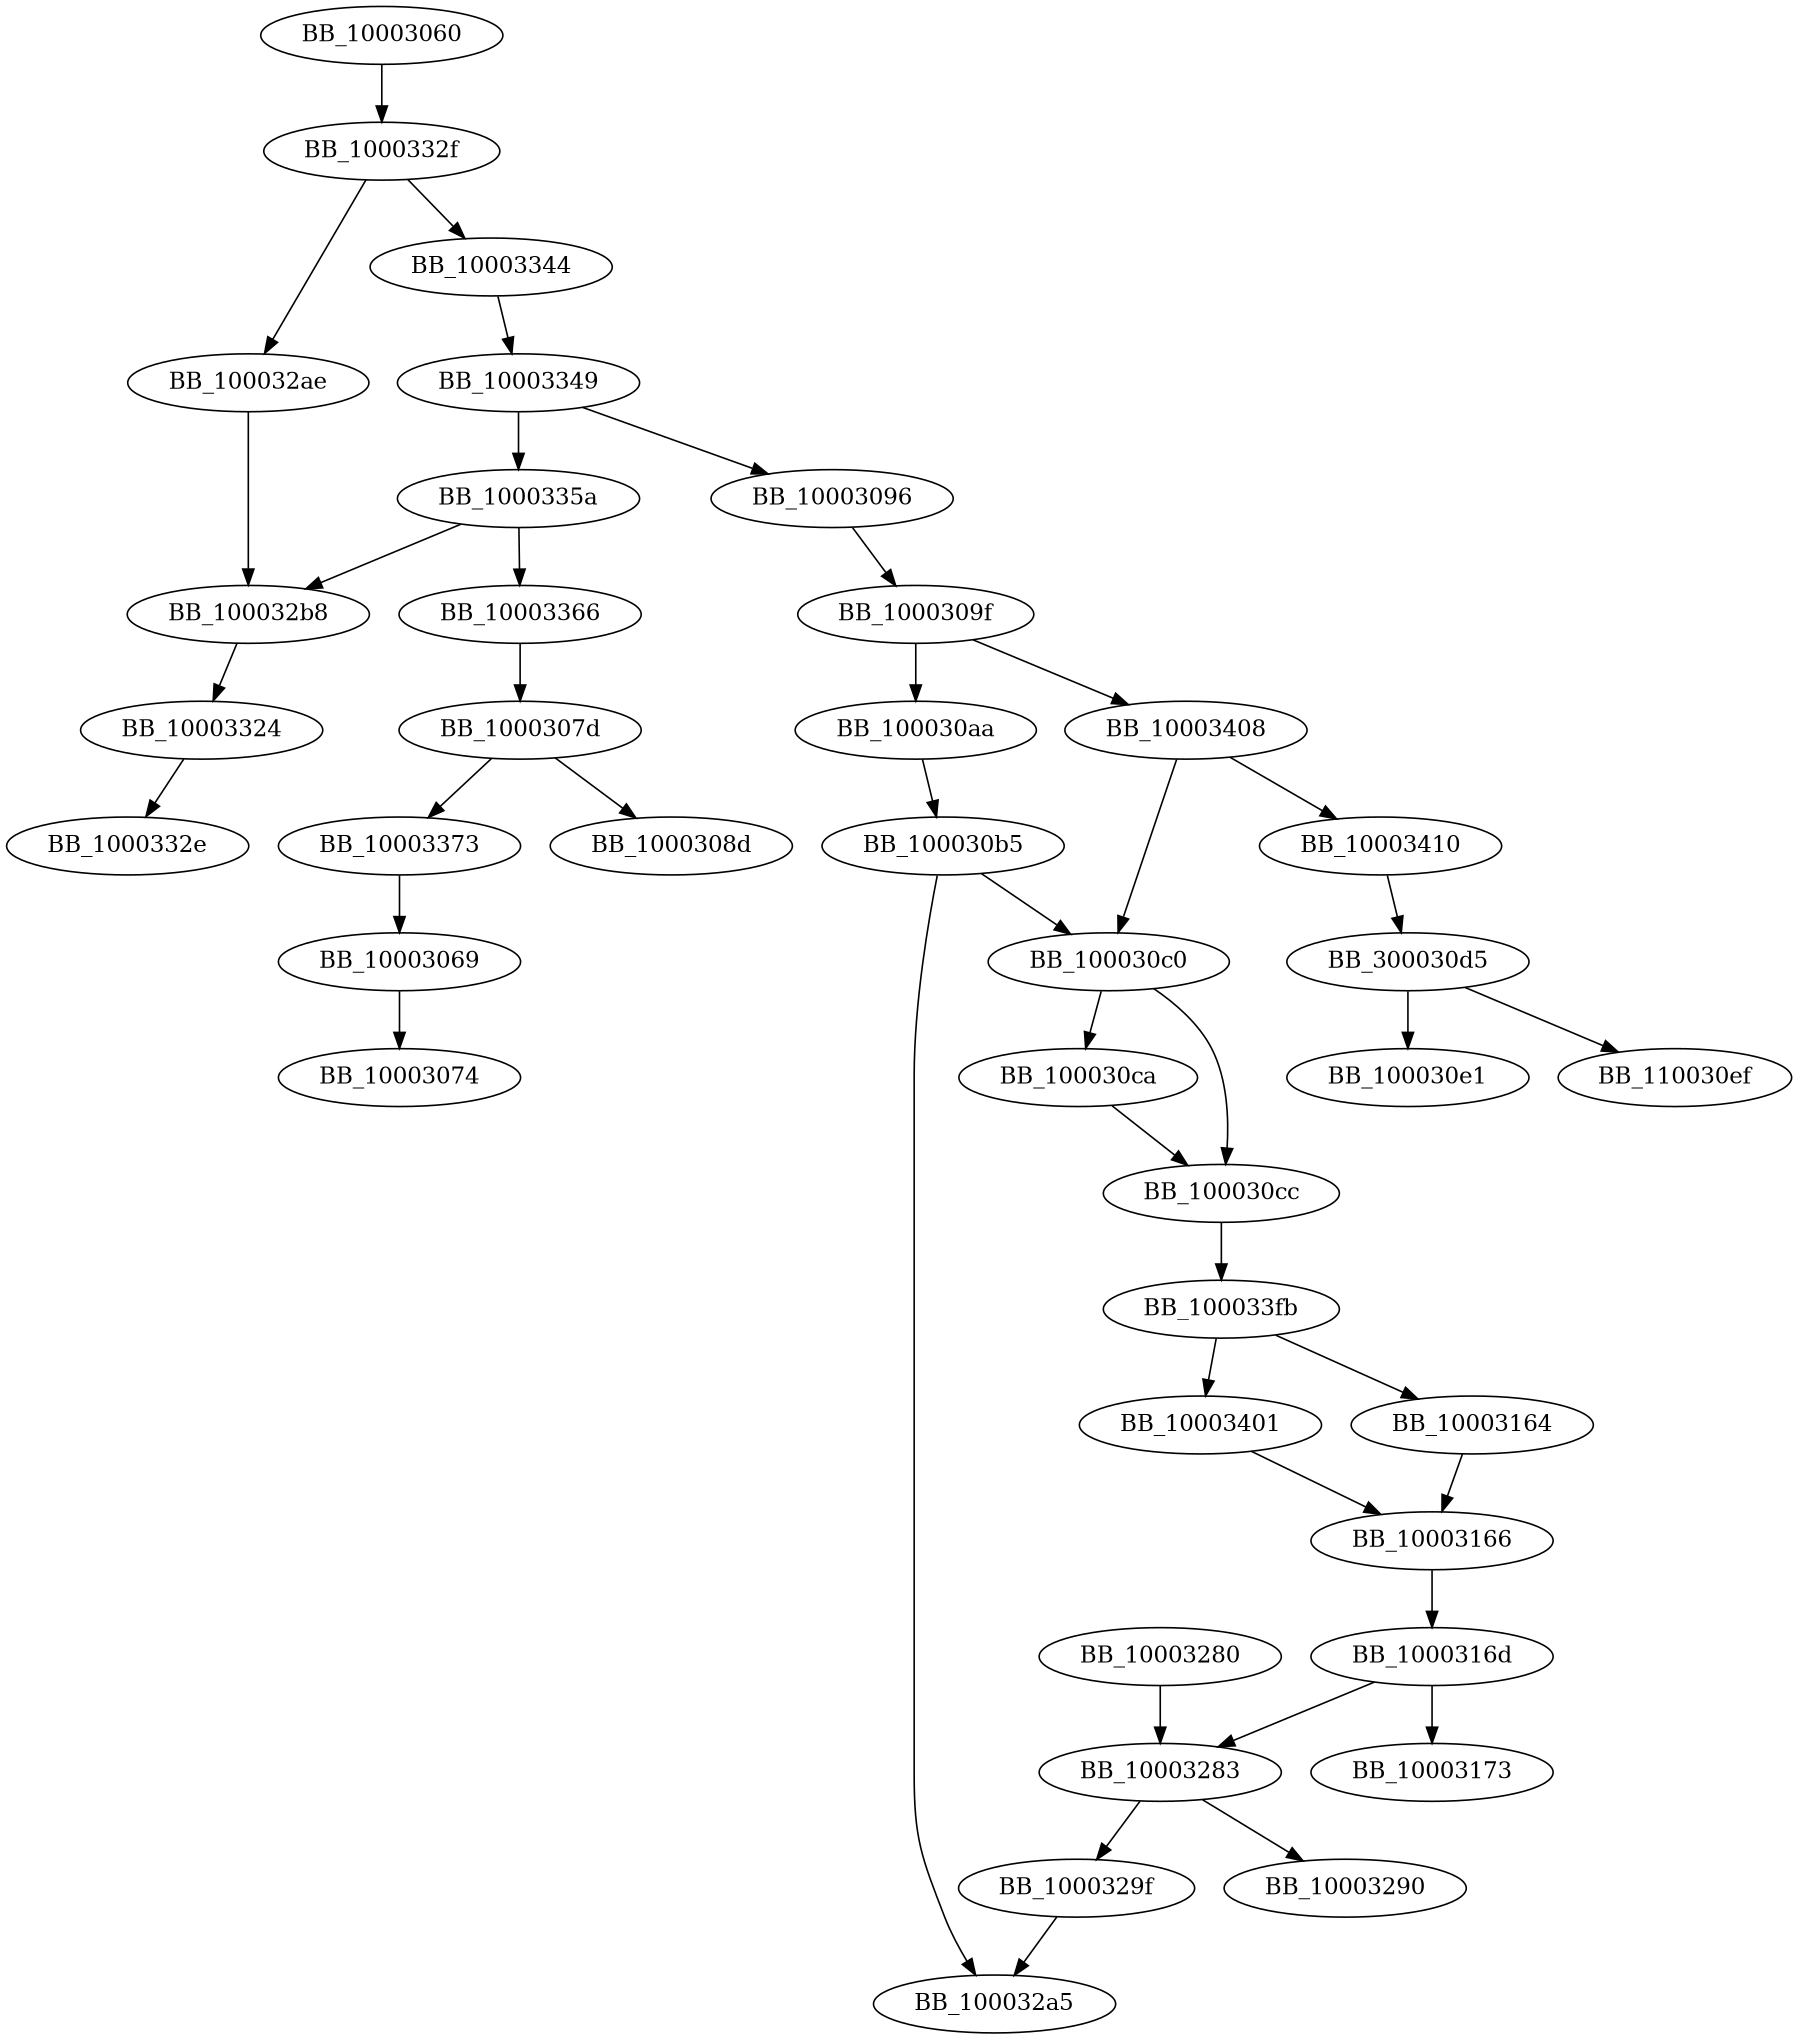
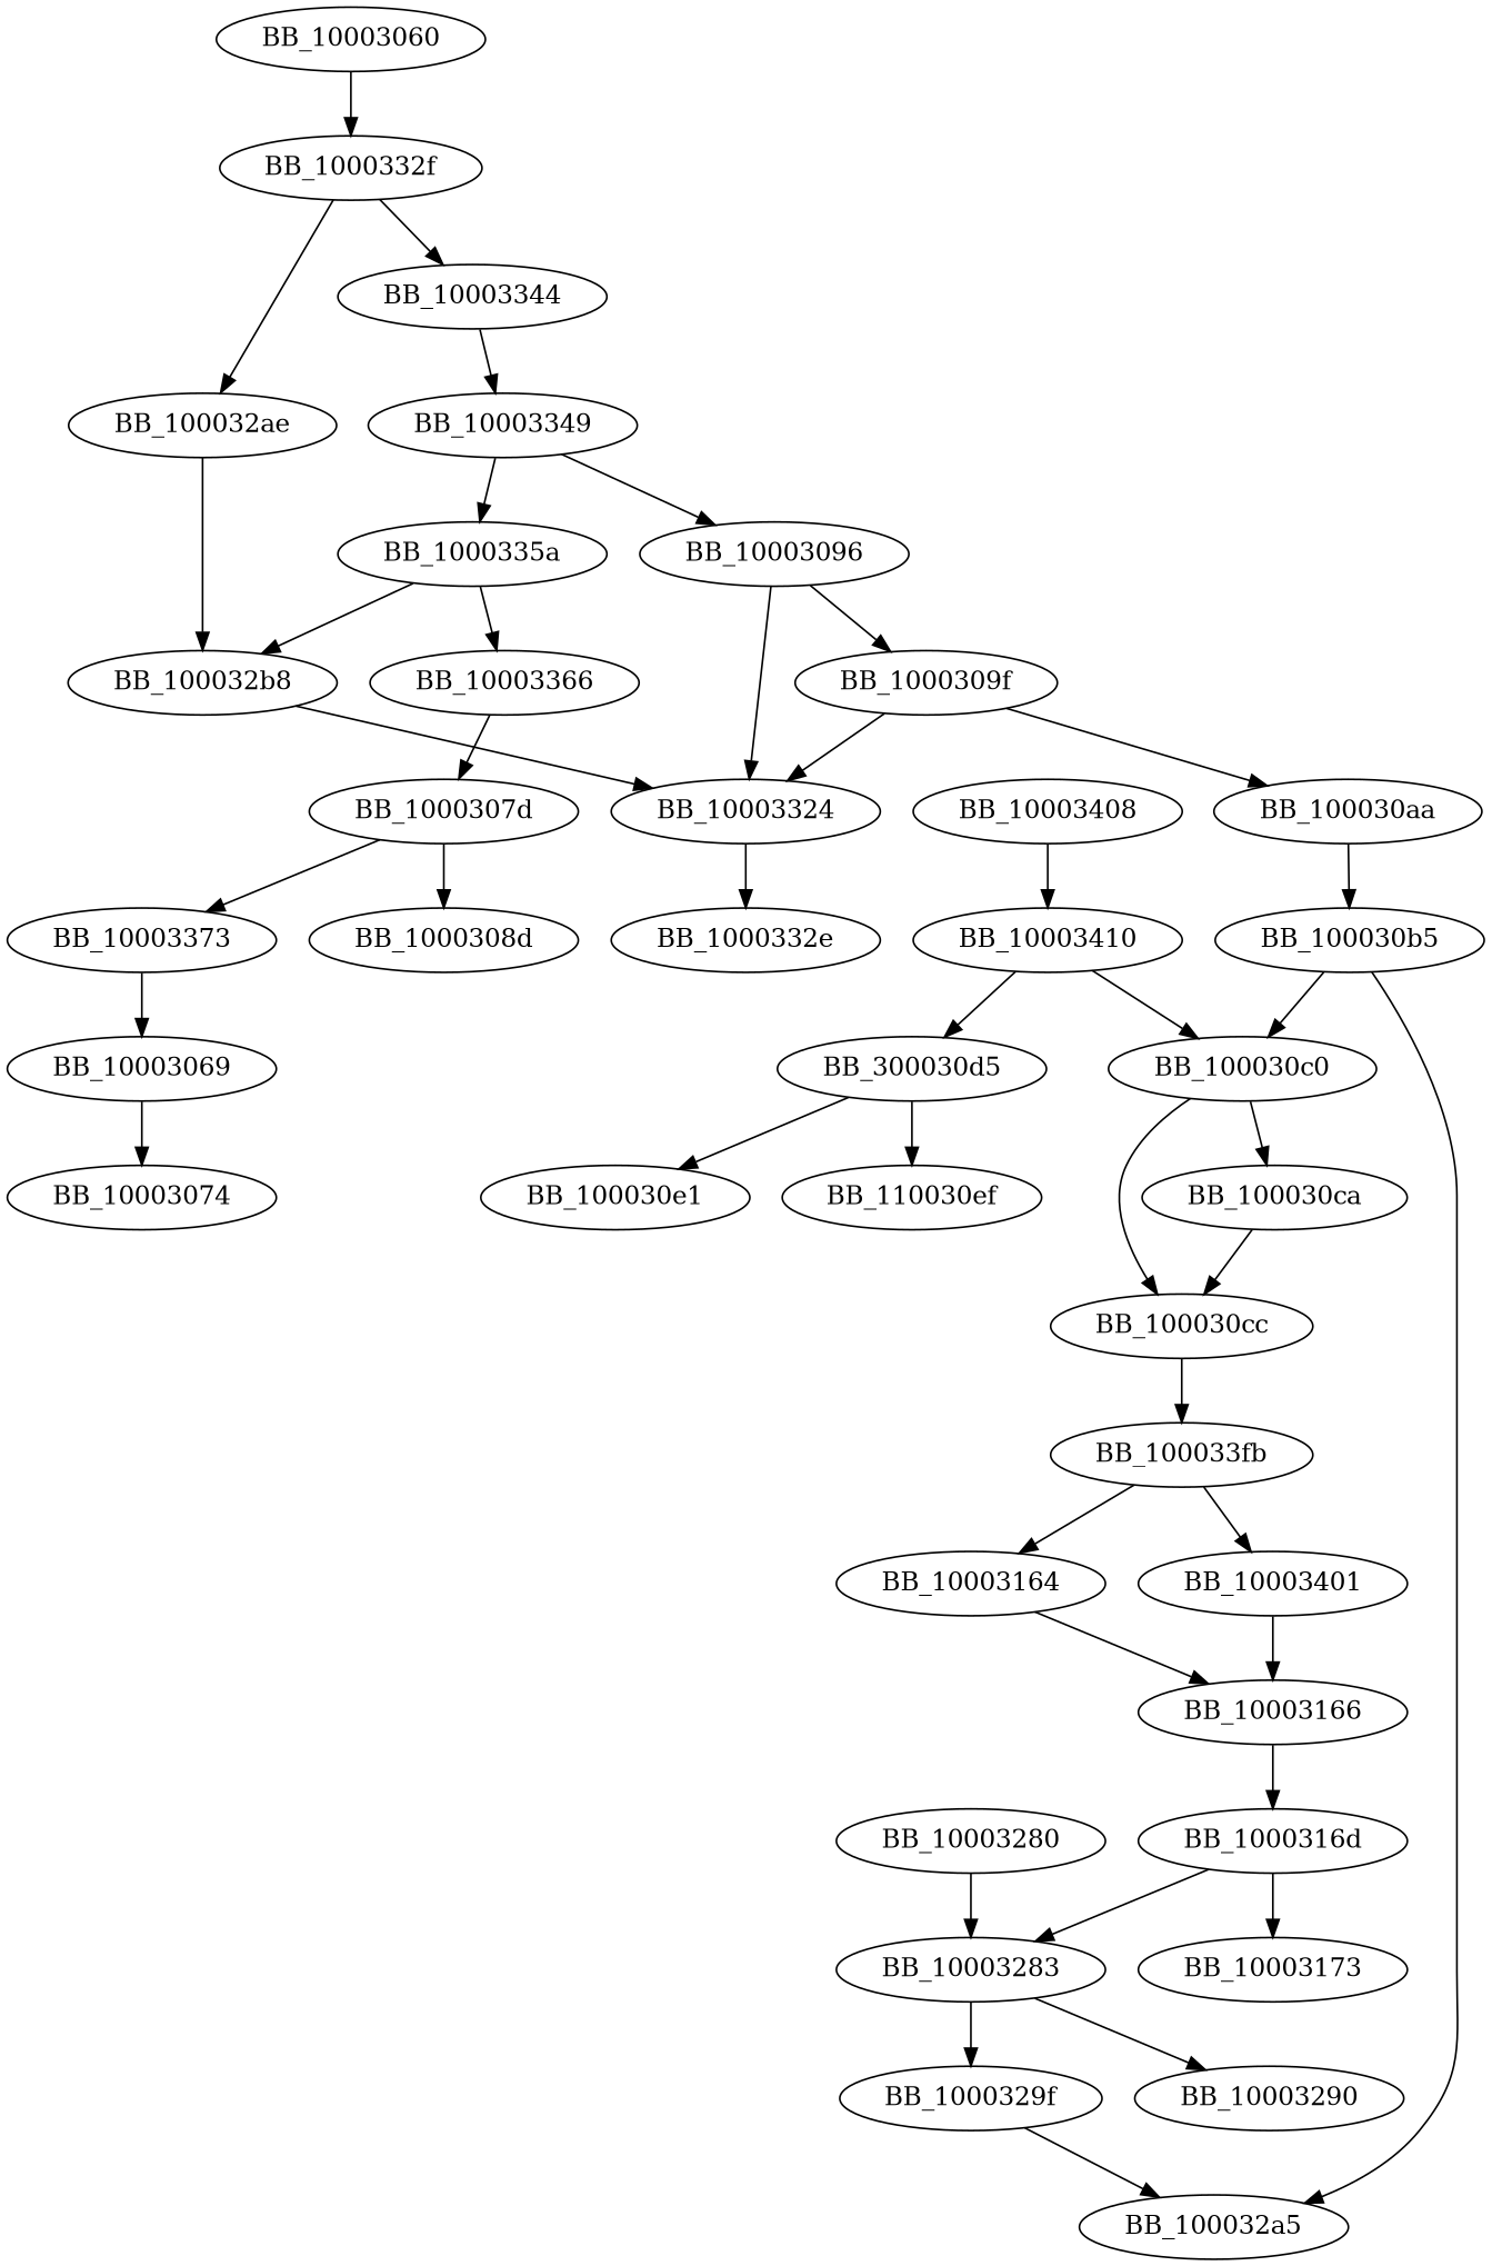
  digraph {
    BB_10003060
    BB_1000332f
    BB_100032ae
    BB_10003344
    BB_100032b8
    BB_10003349
    BB_10003069
    BB_10003074
    BB_1000307d
    BB_1000308d
    BB_10003373
    BB_10003096
    BB_1000309f
    BB_10003324
    BB_100030aa
    BB_10003408
    BB_1000332e
    BB_100030b5
    BB_100030c0
    BB_10003410
    BB_100032a5
    BB_100030ca
    BB_100030cc
    n24 [label=BB_300030d5]
    BB_100033fb
    BB_10003164
    BB_10003401
    BB_10003166
    BB_100030e1
    n30 [label=BB_110030ef]
    BB_1000316d
    BB_10003173
    BB_10003283
    BB_10003290
    BB_1000329f
    BB_10003280
    BB_1000335a
    BB_10003366
    BB_10003060 -> BB_1000332f
    BB_1000332f -> BB_100032ae
    BB_1000332f -> BB_10003344
    BB_100032ae -> BB_100032b8
    BB_10003344 -> BB_10003349
    BB_100032b8 -> BB_10003324
    BB_10003349 -> BB_10003096
    BB_10003349 -> BB_1000335a
    BB_10003069 -> BB_10003074
    BB_1000307d -> BB_1000308d
    BB_1000307d -> BB_10003373
    BB_10003373 -> BB_10003069
    BB_10003096 -> BB_1000309f
+   BB_10003096 -> BB_10003324
    BB_1000309f -> BB_100030aa
-   BB_1000309f -> BB_10003408
+   BB_1000309f -> BB_10003324
    BB_10003324 -> BB_1000332e
    BB_100030aa -> BB_100030b5
-   BB_10003408 -> BB_100030c0
+   BB_10003410 -> BB_100030c0
    BB_10003408 -> BB_10003410
    BB_100030b5 -> BB_100030c0
    BB_100030b5 -> BB_100032a5
    BB_100030c0 -> BB_100030ca
    BB_100030c0 -> BB_100030cc
    BB_10003410 -> n24
    BB_100030ca -> BB_100030cc
    BB_100030cc -> BB_100033fb
    n24 -> BB_100030e1
    n24 -> n30
    BB_100033fb -> BB_10003164
    BB_100033fb -> BB_10003401
    BB_10003164 -> BB_10003166
    BB_10003401 -> BB_10003166
    BB_10003166 -> BB_1000316d
    BB_1000316d -> BB_10003173
    BB_1000316d -> BB_10003283
    BB_10003283 -> BB_10003290
    BB_10003283 -> BB_1000329f
    BB_1000329f -> BB_100032a5
    BB_10003280 -> BB_10003283
    BB_1000335a -> BB_100032b8
    BB_1000335a -> BB_10003366
    BB_10003366 -> BB_1000307d
  }
